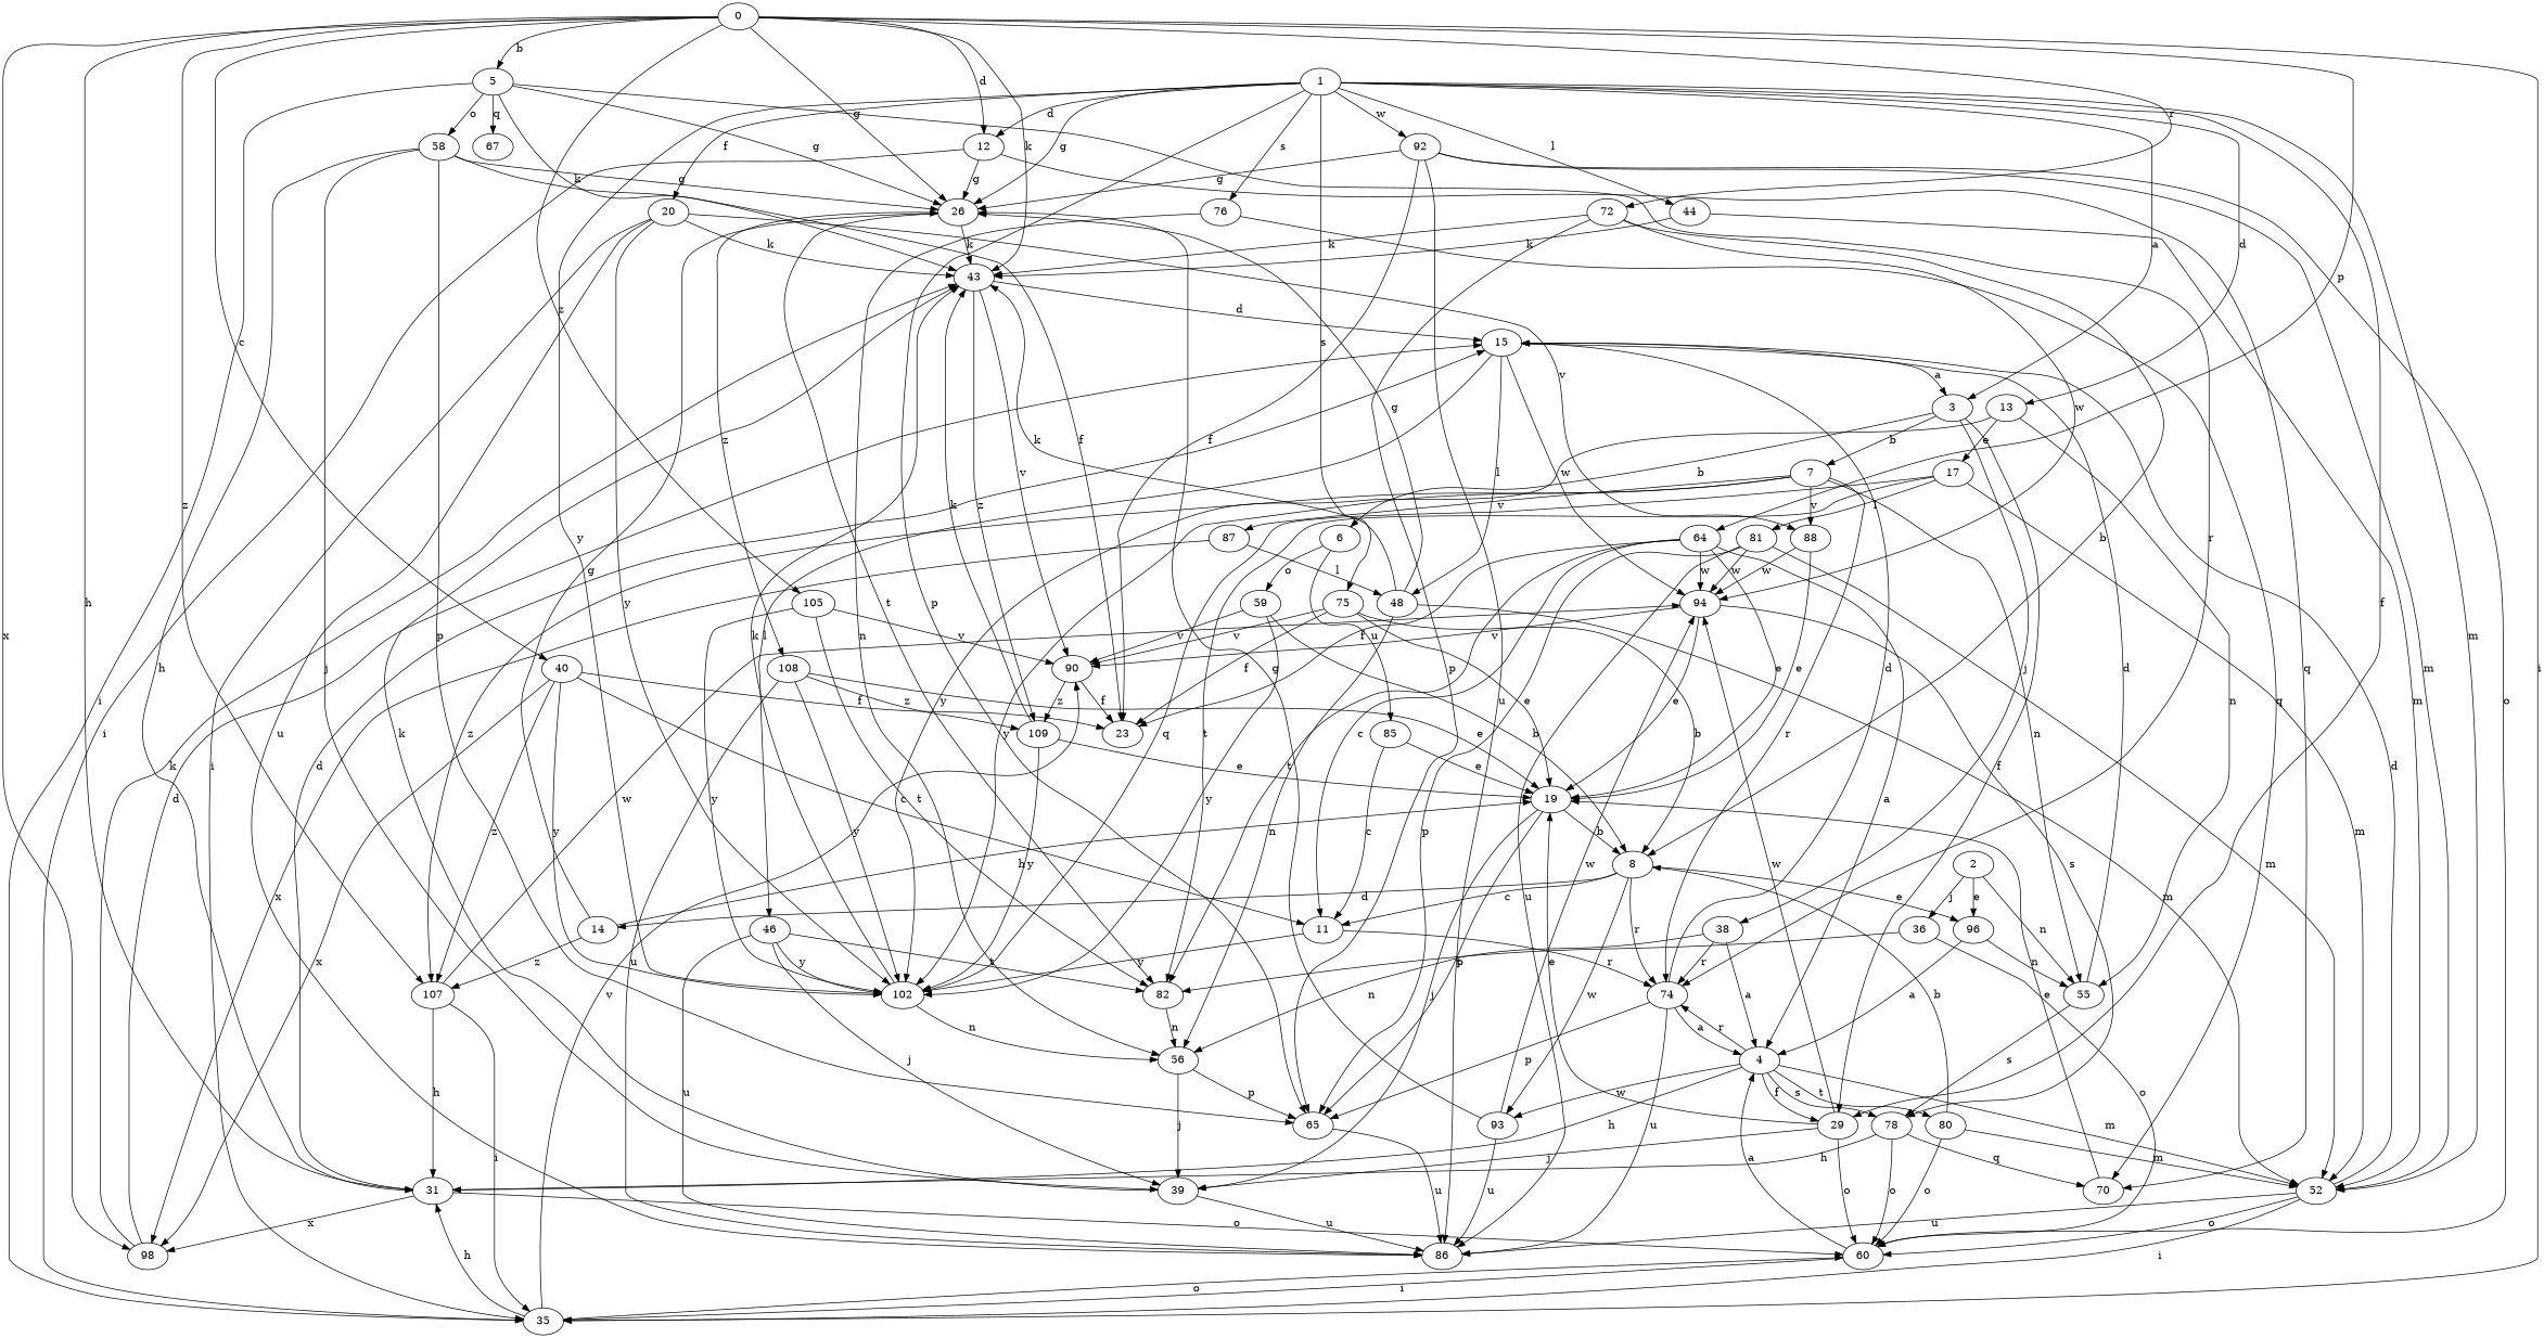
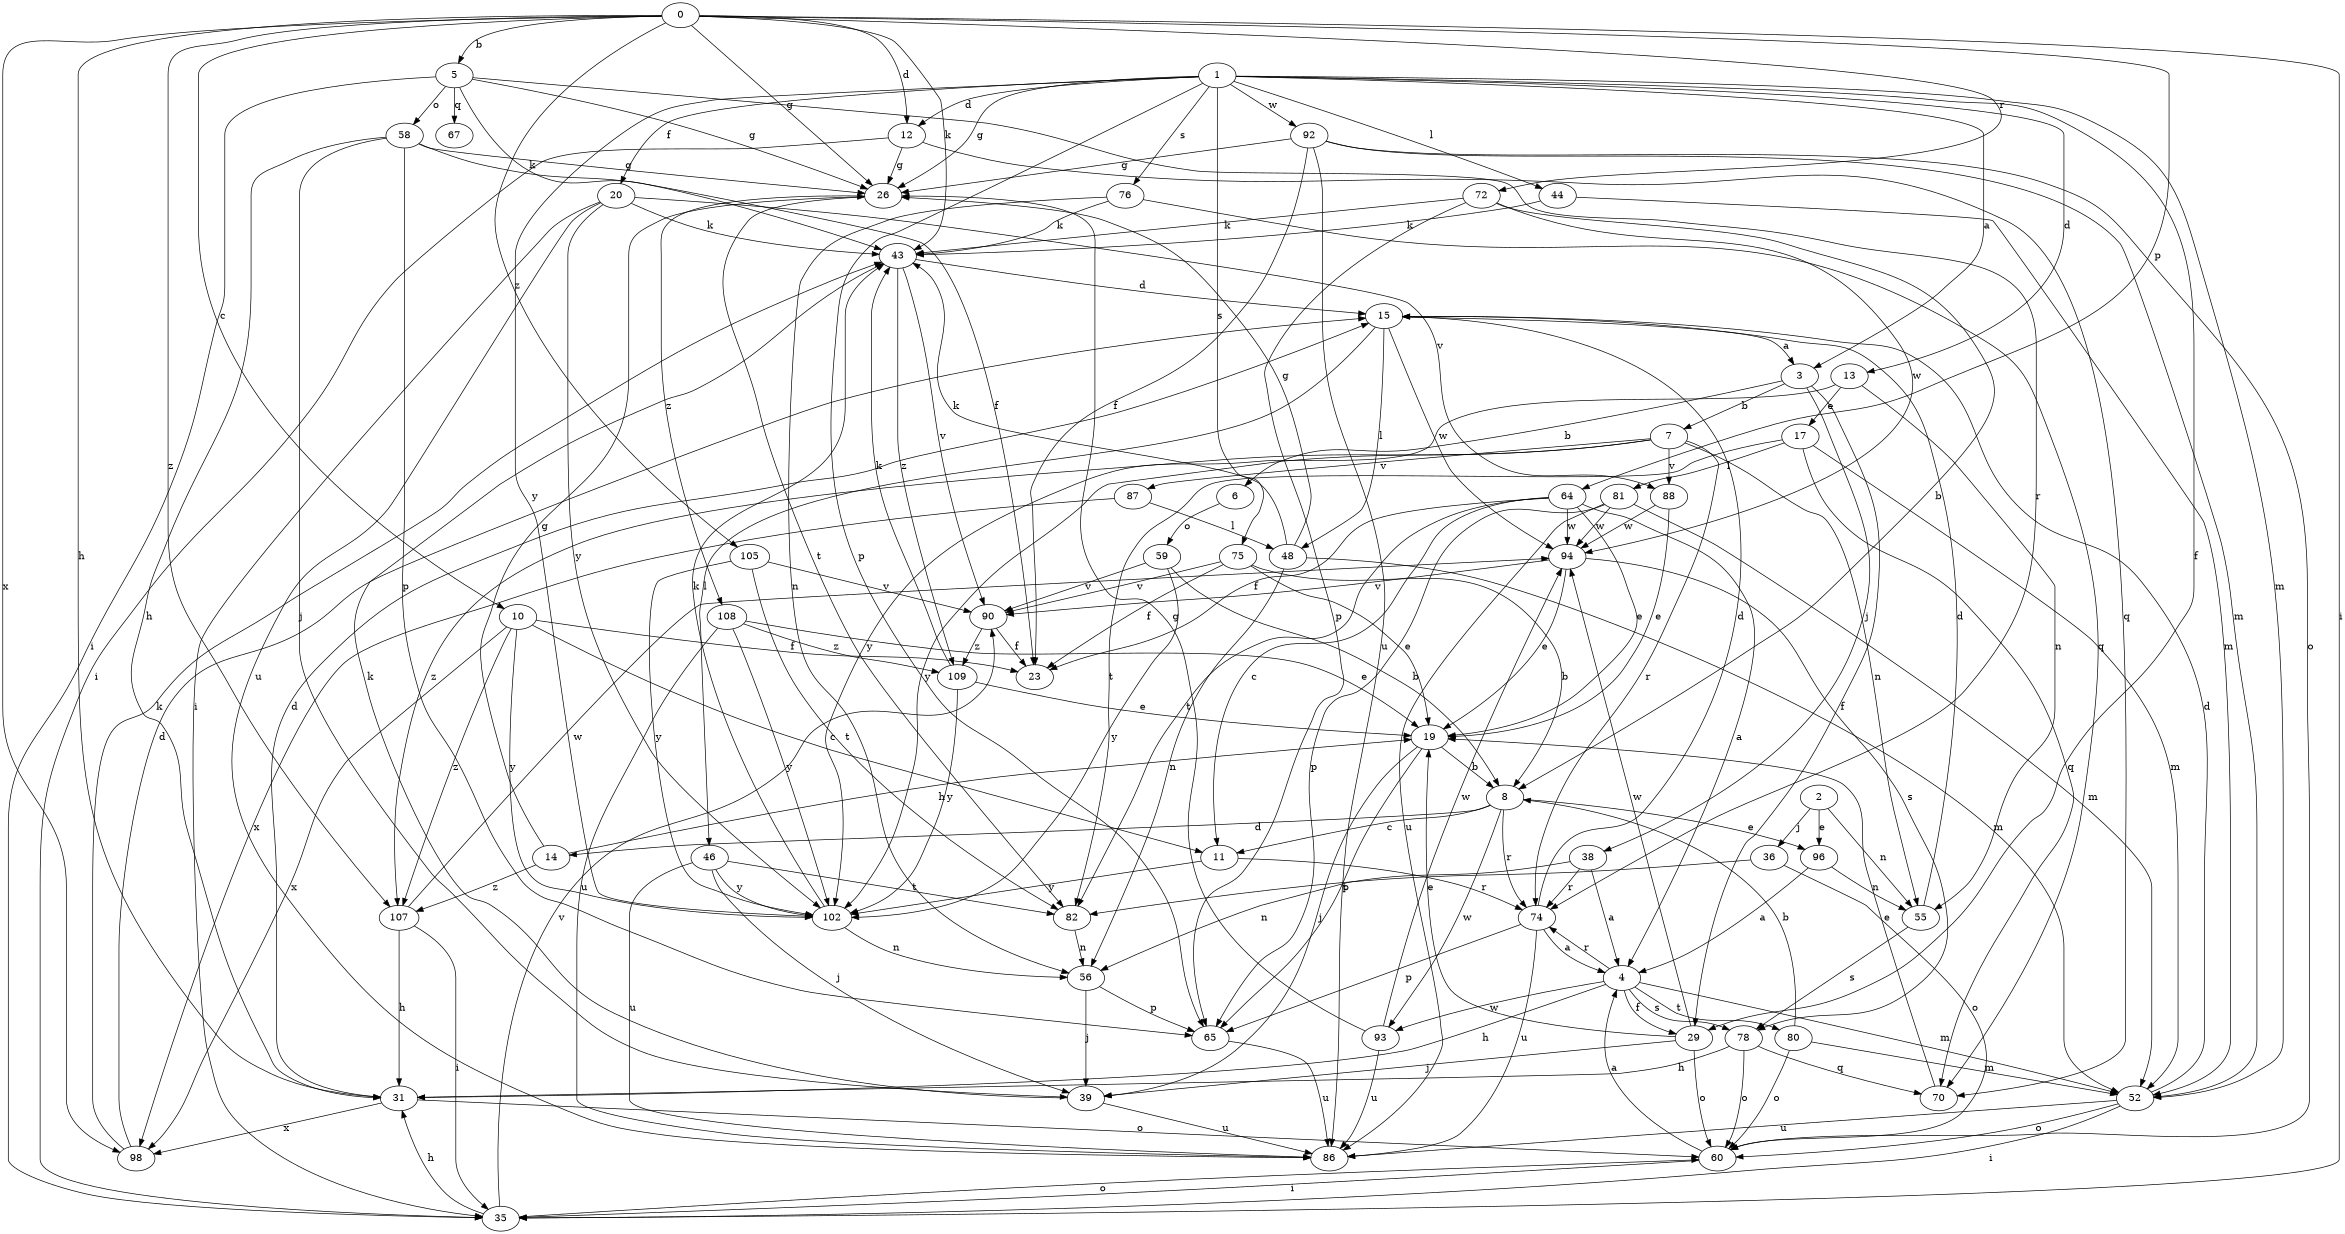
  strict digraph {
    0
    5
-   10 [label=40]
+   10
    12
    26
    31
    35
    43
    64
    72
    98
    105
    107
    74
    58
    67
    102
    11
    23
    70
    82
    108
    15
    60
    90
    109
    4
    19
    94
    65
    8
    1
    3
    13
    20
    n36 [label=29]
    44
    52
    75
    76
    92
    6
    7
    38
    55
    17
    88
    86
    39
    56
    n51 [label=96]
    2
    36
    78
    59
-   85
    87
    80
    93
    48
    14
    81
    46
    0 -> 5 [label=b]
    0 -> 10 [label=c]
    0 -> 12 [label=d]
    0 -> 26 [label=g]
    0 -> 31 [label=h]
    0 -> 35 [label=i]
    0 -> 43 [label=k]
    0 -> 64 [label=p]
    0 -> 72 [label=r]
    0 -> 98 [label=x]
    0 -> 105 [label=z]
    0 -> 107 [label=z]
    5 -> 26 [label=g]
    5 -> 35 [label=i]
    5 -> 43 [label=k]
    5 -> 74 [label=r]
    5 -> 58 [label=o]
    5 -> 67 [label=q]
    10 -> 98 [label=x]
    10 -> 107 [label=z]
    10 -> 102 [label=y]
    10 -> 11 [label=c]
    10 -> 23 [label=f]
    12 -> 26 [label=g]
    12 -> 35 [label=i]
    12 -> 70 [label=q]
    26 -> 82 [label=t]
    26 -> 108 [label=z]
    31 -> 98 [label=x]
    31 -> 15 [label=d]
    31 -> 60 [label=o]
    35 -> 31 [label=h]
    35 -> 60 [label=o]
    35 -> 90 [label=v]
    43 -> 15 [label=d]
    43 -> 90 [label=v]
    43 -> 109 [label=z]
    64 -> 11 [label=c]
    64 -> 23 [label=f]
    64 -> 82 [label=t]
    64 -> 4 [label=a]
    64 -> 19 [label=e]
    64 -> 94 [label=w]
    72 -> 43 [label=k]
    72 -> 94 [label=w]
    72 -> 65 [label=p]
    72 -> 8 [label=b]
    98 -> 43 [label=k]
    98 -> 15 [label=d]
    105 -> 102 [label=y]
    105 -> 82 [label=t]
    105 -> 90 [label=v]
    107 -> 31 [label=h]
    107 -> 35 [label=i]
    107 -> 94 [label=w]
    74 -> 15 [label=d]
    74 -> 4 [label=a]
    74 -> 65 [label=p]
    74 -> 86 [label=u]
    58 -> 26 [label=g]
    58 -> 31 [label=h]
    58 -> 23 [label=f]
    58 -> 65 [label=p]
    58 -> 39 [label=j]
    102 -> 43 [label=k]
    102 -> 56 [label=n]
    11 -> 74 [label=r]
    11 -> 102 [label=y]
    70 -> 19 [label=e]
    82 -> 56 [label=n]
    108 -> 102 [label=y]
    108 -> 109 [label=z]
    108 -> 19 [label=e]
    108 -> 86 [label=u]
    15 -> 94 [label=w]
    15 -> 3 [label=a]
    15 -> 48 [label=l]
    15 -> 46 [label=l]
    60 -> 35 [label=i]
    60 -> 4 [label=a]
    90 -> 23 [label=f]
    90 -> 109 [label=z]
    109 -> 43 [label=k]
    109 -> 102 [label=y]
    109 -> 19 [label=e]
    4 -> 31 [label=h]
    4 -> 74 [label=r]
    4 -> n36 [label=f]
    4 -> 52 [label=m]
    4 -> 78 [label=s]
    4 -> 80 [label=t]
    4 -> 93 [label=w]
    19 -> 65 [label=p]
    19 -> 8 [label=b]
    19 -> 39 [label=j]
    94 -> 90 [label=v]
    94 -> 19 [label=e]
    94 -> 78 [label=s]
    65 -> 86 [label=u]
    8 -> 74 [label=r]
    8 -> 11 [label=c]
    8 -> n51 [label=e]
    8 -> 93 [label=w]
    8 -> 14 [label=d]
    1 -> 12 [label=d]
    1 -> 26 [label=g]
    1 -> 102 [label=y]
    1 -> 65 [label=p]
    1 -> 3 [label=a]
    1 -> 13 [label=d]
    1 -> 20 [label=f]
    1 -> n36 [label=f]
    1 -> 44 [label=l]
    1 -> 52 [label=m]
    1 -> 75 [label=s]
    1 -> 76 [label=s]
    1 -> 92 [label=w]
    3 -> n36 [label=f]
    3 -> 6 [label=b]
    3 -> 7 [label=b]
    3 -> 38 [label=j]
    13 -> 102 [label=y]
    13 -> 55 [label=n]
    13 -> 17 [label=e]
    20 -> 35 [label=i]
    20 -> 43 [label=k]
    20 -> 102 [label=y]
    20 -> 88 [label=v]
    20 -> 86 [label=u]
    n36 -> 60 [label=o]
    n36 -> 19 [label=e]
    n36 -> 94 [label=w]
    n36 -> 39 [label=j]
    44 -> 43 [label=k]
    44 -> 52 [label=m]
    52 -> 35 [label=i]
    52 -> 15 [label=d]
    52 -> 60 [label=o]
    52 -> 86 [label=u]
    75 -> 23 [label=f]
    75 -> 90 [label=v]
    75 -> 19 [label=e]
    75 -> 8 [label=b]
-   26 -> 43 [label=k]
+   76 -> 43 [label=k]
    76 -> 70 [label=q]
    76 -> 56 [label=n]
    92 -> 26 [label=g]
    92 -> 23 [label=f]
    92 -> 60 [label=o]
    92 -> 52 [label=m]
    92 -> 86 [label=u]
    6 -> 59 [label=o]
-   6 -> 85 [label=u]
    7 -> 107 [label=z]
    7 -> 74 [label=r]
    7 -> 102 [label=y]
    7 -> 55 [label=n]
    7 -> 88 [label=v]
    7 -> 87 [label=v]
    38 -> 74 [label=r]
    38 -> 4 [label=a]
    38 -> 56 [label=n]
    55 -> 15 [label=d]
    55 -> 78 [label=s]
-   17 -> 102 [label=q]
+   17 -> 70 [label=q]
    17 -> 82 [label=t]
    17 -> 52 [label=m]
    17 -> 81 [label=l]
    88 -> 19 [label=e]
    88 -> 94 [label=w]
    39 -> 43 [label=k]
    39 -> 86 [label=u]
    56 -> 65 [label=p]
    56 -> 39 [label=j]
    n51 -> 4 [label=a]
    n51 -> 55 [label=n]
    2 -> 55 [label=n]
    2 -> n51 [label=e]
    2 -> 36 [label=j]
    36 -> 82 [label=t]
    36 -> 60 [label=o]
    78 -> 31 [label=h]
    78 -> 70 [label=q]
    78 -> 60 [label=o]
    59 -> 102 [label=y]
    59 -> 90 [label=v]
    59 -> 8 [label=b]
-   85 -> 11 [label=c]
-   85 -> 19 [label=e]
    87 -> 98 [label=x]
    87 -> 48 [label=l]
    80 -> 60 [label=o]
    80 -> 8 [label=b]
    80 -> 52 [label=m]
    93 -> 26 [label=g]
    93 -> 94 [label=w]
    93 -> 86 [label=u]
    48 -> 26 [label=g]
    48 -> 43 [label=k]
    48 -> 52 [label=m]
    48 -> 56 [label=n]
    14 -> 26 [label=g]
    14 -> 107 [label=z]
    14 -> 19 [label=h]
    81 -> 94 [label=w]
    81 -> 65 [label=p]
    81 -> 52 [label=m]
    81 -> 86 [label=u]
    46 -> 102 [label=y]
    46 -> 82 [label=t]
    46 -> 86 [label=u]
    46 -> 39 [label=j]
  }
